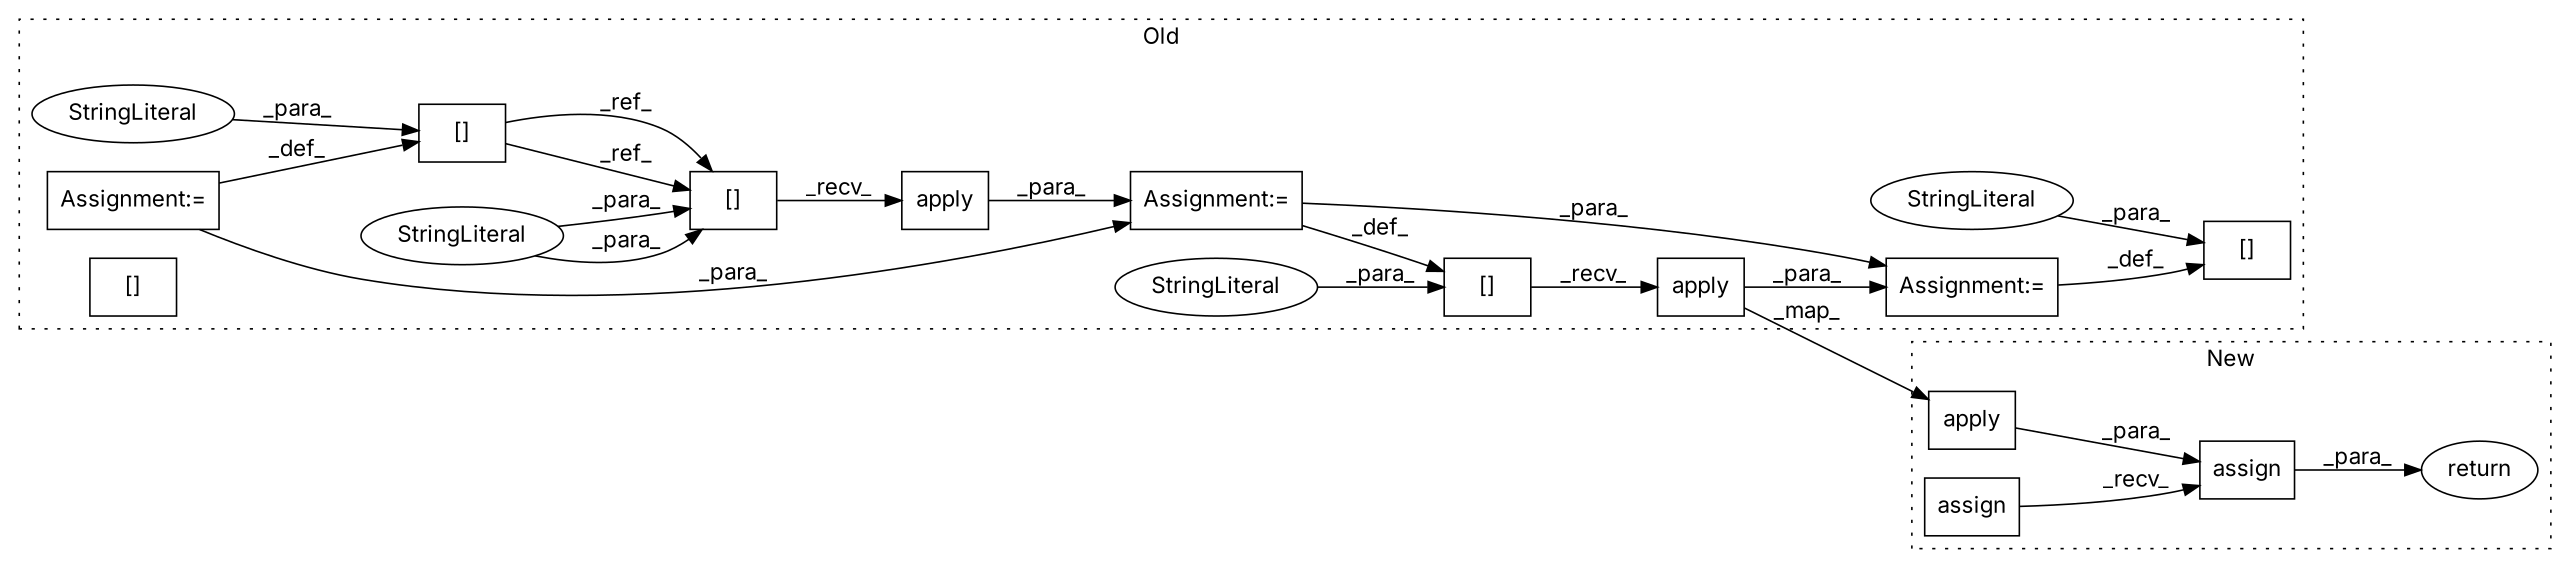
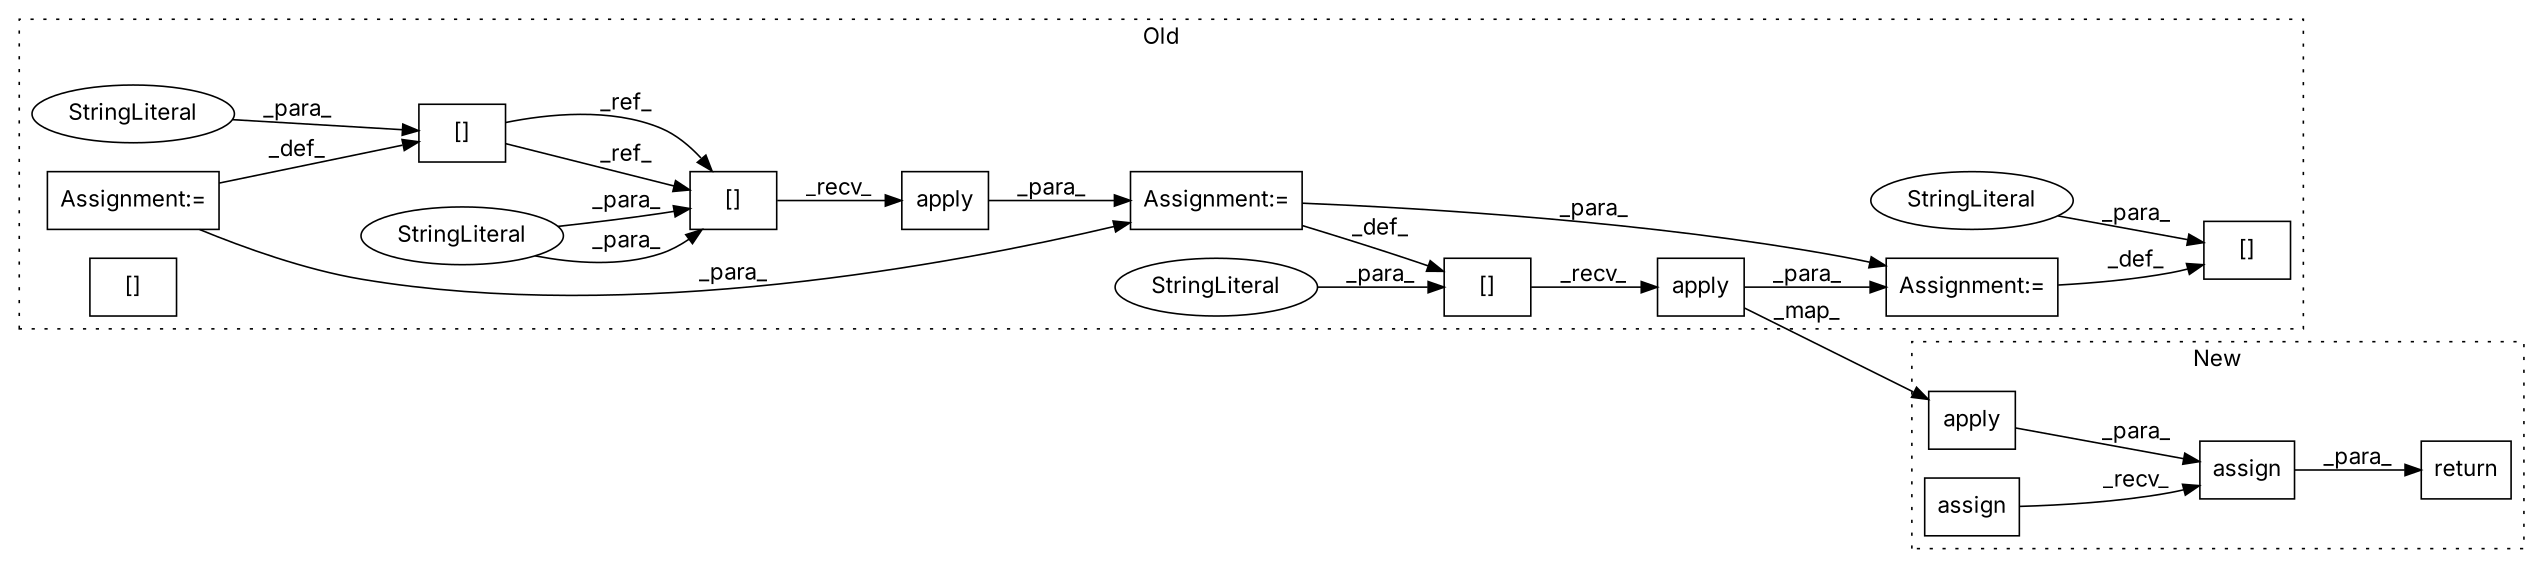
  digraph {
    rankdir=LR
    fontname=Inter
    node [a=32 l="5,1" s="13205,13216" shape=box fontname=Inter]
    edge [fontname=Inter]
    n1 [l="6,1" label=apply s="13218,13252"]
    n2 [a=7 l=1 label="Assignment:=" s=13204]
    n3 [a=7 l=1 label="Assignment:=" s=13034]
    n4 [a=2 label="[]" s="13104,13115"]
    n5 [a=45 l=6 label=StringLiteral s=13109 shape=ellipse]
    n6 [a=2 label="[]" s="13261,13278"]
    n7 [a=45 l=12 label=StringLiteral s=13266 shape=ellipse]
    n8 [a=2 label="[]" s="13186,13203"]
    n9 [a=45 l=12 label=StringLiteral s=13191 shape=ellipse]
    n10 [l="6,1" label=apply s="13297,13331"]
    n11 [a=7 l=1 label="Assignment:=" s=13279]
    n12 [a=2 label="[]"]
    n13 [a=45 l=6 label=StringLiteral s=13210 shape=ellipse]
    n14 [a=2 label="[]"]
    n15 [l="7,1" label=assign s="12353,12412"]
-   n16 [a=41 l=7 label=return s=12032 shape=ellipse]
+   n16 [a=41 l=7 label=return s=12032]
    n17 [l="6,1" label=apply s="12377,12411"]
    n18 [l="7,1" label=assign s="12193,12261"]
    subgraph cluster_1 {
      label=Old
      style=dotted
      n1
      n2
      n3
      n4
      n5
      n6
      n7
      n8
      n9
      n10
      n11
      n12
      n13
      n14
    }
    subgraph cluster_2 {
      label=New
      style=dotted
      n15
      n16
      n17
      n18
    }
    n1 -> n2 [label=_para_]
    n2 -> n8 [label=_def_]
    n2 -> n11 [label=_para_]
    n3 -> n2 [label=_para_]
    n3 -> n4 [label=_def_]
    n4 -> n14 [label=_ref_]
    n4 -> n14 [label=_ref_]
    n5 -> n4 [label=_para_]
    n7 -> n6 [label=_para_]
    n8 -> n10 [label=_recv_]
    n9 -> n8 [label=_para_]
    n10 -> n11 [label=_para_]
    n10 -> n17 [label=_map_]
    n11 -> n6 [label=_def_]
    n13 -> n14 [label=_para_]
    n13 -> n14 [label=_para_]
    n14 -> n1 [label=_recv_]
    n15 -> n16 [label=_para_]
    n17 -> n15 [label=_para_]
    n18 -> n15 [label=_recv_]
  }
